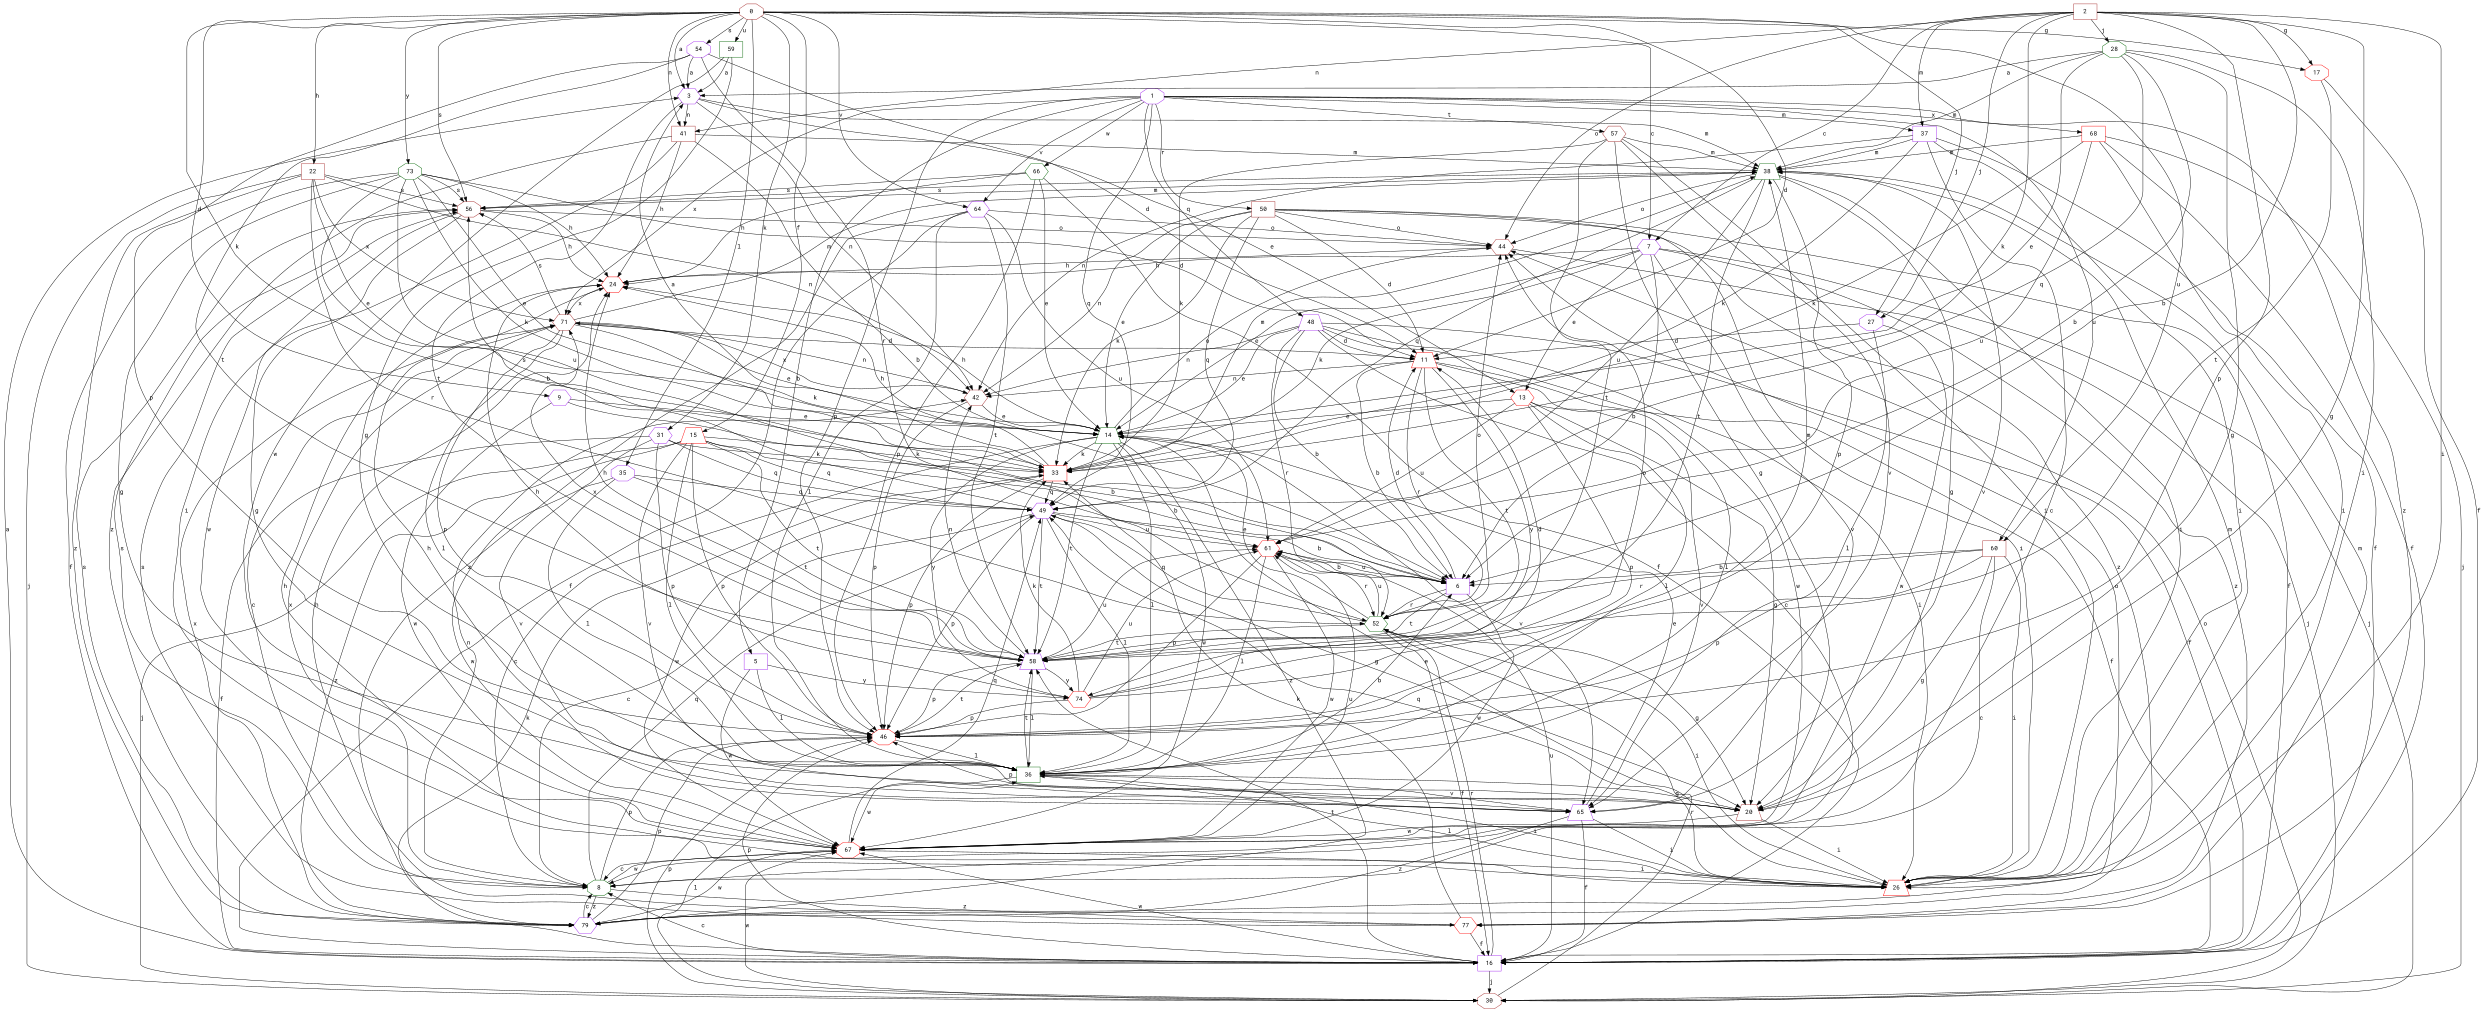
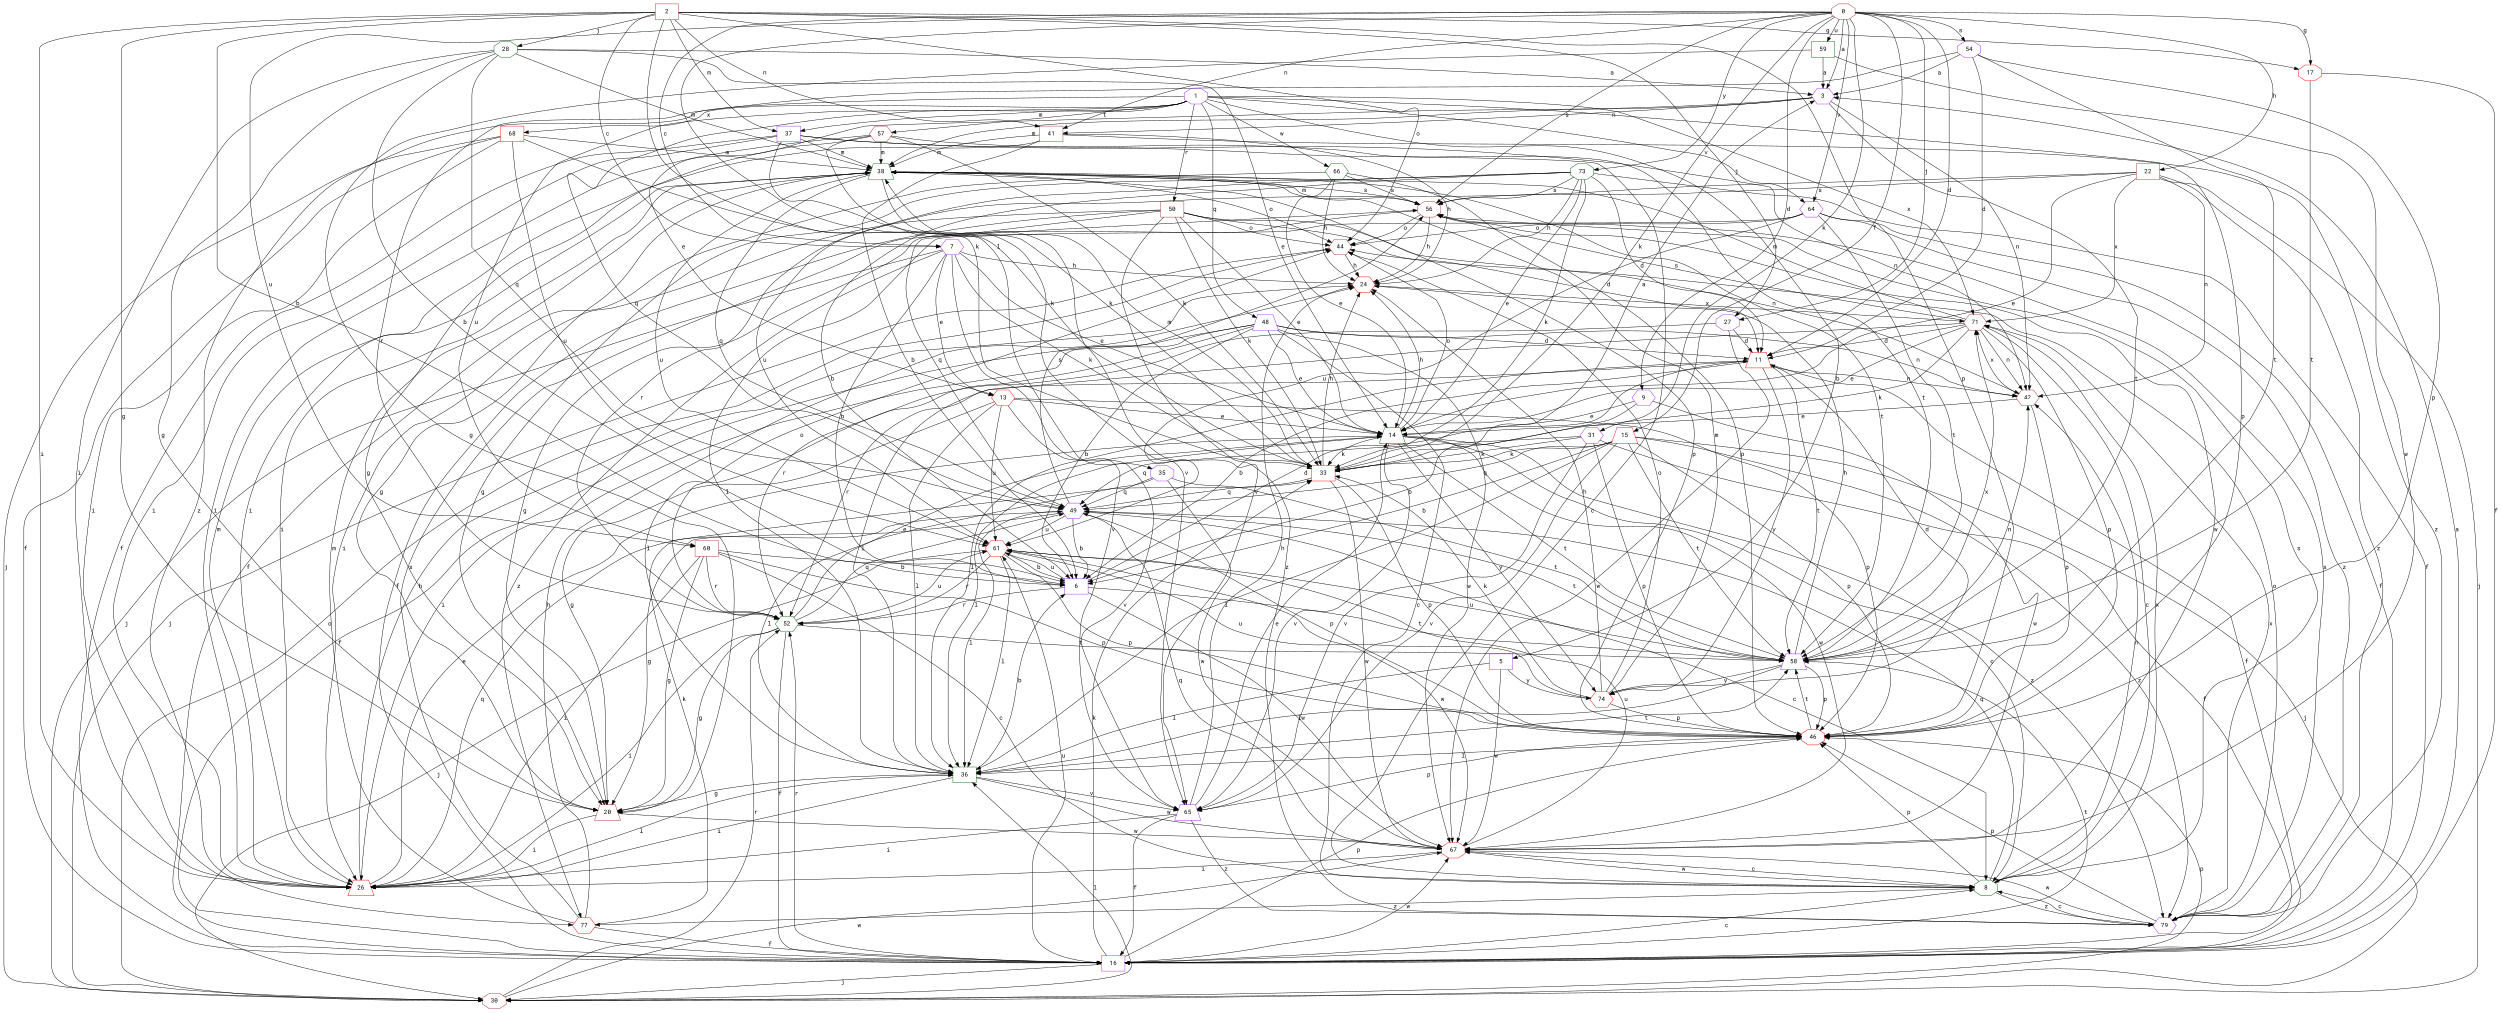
  strict digraph {
    fontname="Roboto Mono"
    node [color=purple fontname="Roboto Mono" shape=hexagon]
    edge [fontname="Roboto Mono"]
    0 [color=brown shape=octagon]
    3
    7
    9
    11 [color=red shape=trapezium]
    15 [color=red shape=trapezium]
    17 [color=red shape=octagon]
    22 [color=brown shape=box]
    27 [shape=octagon]
    31
    33 [color=red shape=box]
    35 [shape=octagon]
    41 [color=brown shape=box]
    54 [shape=octagon]
    56 [color=brown shape=octagon]
    59 [color=darkgreen shape=box]
    60 [color=brown shape=box]
    64
    73 [color=darkgreen shape=octagon]
    13 [color=red]
    38 [color=darkgreen shape=trapezium]
    42 [color=brown]
    58 [shape=trapezium]
    77 [color=red]
    6 [shape=box]
    14 [color=darkgreen shape=trapezium]
    24 [color=red]
    30 [color=brown shape=octagon]
    65 [shape=trapezium]
    67 [color=red shape=octagon]
    36 [color=darkgreen shape=box]
    74 [color=red]
    52 [color=darkgreen]
    16 [shape=box]
    46 [color=red shape=octagon]
    49
    79
    71 [color=brown]
    26 [color=red shape=trapezium]
    20 [color=brown shape=trapezium]
    44 [color=brown]
    8 [color=darkgreen shape=octagon]
    61 [color=red]
    1 [shape=octagon]
    5 [shape=box]
    37 [shape=box]
    48 [shape=trapezium]
    50 [color=brown shape=box]
    57 [color=brown]
    66 [color=darkgreen]
    68 [color=red shape=box]
    2 [color=brown shape=box]
    28 [color=darkgreen shape=octagon]
    0 -> 3 [label=a]
    0 -> 7 [label=c]
    0 -> 9 [label=d]
    0 -> 11 [label=d]
    0 -> 15 [label=f]
    0 -> 17 [label=g]
    0 -> 22 [label=h]
    0 -> 27 [label=j]
    0 -> 31 [label=k]
    0 -> 33 [label=k]
    0 -> 35 [label=l]
    0 -> 41 [label=n]
    0 -> 54 [label=s]
    0 -> 56 [label=s]
    0 -> 59 [label=u]
    0 -> 60 [label=u]
    0 -> 64 [label=v]
    0 -> 73 [label=y]
    3 -> 41 [label=n]
    3 -> 13 [label=e]
    3 -> 38 [label=m]
    3 -> 42 [label=n]
    3 -> 58 [label=t]
    7 -> 33 [label=k]
    7 -> 13 [label=e]
    7 -> 77 [label=z]
    7 -> 6 [label=b]
    7 -> 14 [label=e]
    7 -> 24 [label=h]
    7 -> 30 [label=j]
    7 -> 65 [label=v]
    9 -> 6 [label=b]
    9 -> 14 [label=e]
    9 -> 67 [label=w]
    11 -> 42 [label=n]
    11 -> 58 [label=t]
    11 -> 6 [label=b]
    11 -> 36 [label=l]
    11 -> 74 [label=y]
    11 -> 52 [label=r]
    11 -> 16 [label=f]
    15 -> 33 [label=k]
    15 -> 58 [label=t]
    15 -> 6 [label=b]
    15 -> 30 [label=j]
    15 -> 65 [label=v]
    15 -> 36 [label=l]
    15 -> 46 [label=p]
    15 -> 49 [label=q]
    15 -> 79 [label=z]
    17 -> 58 [label=t]
    17 -> 16 [label=f]
    22 -> 56 [label=s]
    22 -> 42 [label=n]
    22 -> 14 [label=e]
    22 -> 30 [label=j]
    22 -> 52 [label=r]
    22 -> 79 [label=z]
    22 -> 71 [label=x]
    27 -> 11 [label=d]
    27 -> 67 [label=w]
    27 -> 36 [label=l]
    31 -> 33 [label=k]
    31 -> 65 [label=v]
    31 -> 16 [label=f]
    31 -> 46 [label=p]
    31 -> 49 [label=q]
    33 -> 3 [label=a]
    33 -> 38 [label=m]
    33 -> 24 [label=h]
    33 -> 67 [label=w]
    33 -> 46 [label=p]
    33 -> 49 [label=q]
    35 -> 58 [label=t]
    35 -> 67 [label=w]
    35 -> 36 [label=l]
    35 -> 49 [label=q]
    41 -> 38 [label=m]
    41 -> 6 [label=b]
    41 -> 24 [label=h]
    41 -> 79 [label=z]
    41 -> 26 [label=i]
    54 -> 3 [label=a]
    54 -> 11 [label=d]
    54 -> 58 [label=t]
    54 -> 52 [label=r]
    54 -> 46 [label=p]
    56 -> 38 [label=m]
    56 -> 24 [label=h]
    56 -> 67 [label=w]
    56 -> 20 [label=g]
    56 -> 44 [label=o]
    59 -> 3 [label=a]
    59 -> 67 [label=w]
    59 -> 20 [label=g]
    60 -> 6 [label=b]
    60 -> 52 [label=r]
    60 -> 46 [label=p]
    60 -> 26 [label=i]
    60 -> 20 [label=g]
    60 -> 8 [label=c]
    64 -> 58 [label=t]
    64 -> 36 [label=l]
    64 -> 16 [label=f]
    64 -> 79 [label=z]
    64 -> 44 [label=o]
    64 -> 61 [label=u]
    73 -> 11 [label=d]
    73 -> 33 [label=k]
    73 -> 56 [label=s]
    73 -> 6 [label=b]
    73 -> 14 [label=e]
    73 -> 24 [label=h]
    73 -> 16 [label=f]
    73 -> 20 [label=g]
    73 -> 61 [label=u]
    13 -> 14 [label=e]
    13 -> 65 [label=v]
    13 -> 36 [label=l]
    13 -> 46 [label=p]
    13 -> 20 [label=g]
    13 -> 61 [label=u]
    38 -> 56 [label=s]
    38 -> 58 [label=t]
    38 -> 65 [label=v]
    38 -> 46 [label=p]
    38 -> 49 [label=q]
    38 -> 26 [label=i]
    38 -> 20 [label=g]
    38 -> 44 [label=o]
    38 -> 61 [label=u]
    42 -> 14 [label=e]
    42 -> 46 [label=p]
    42 -> 71 [label=x]
    58 -> 42 [label=n]
    58 -> 24 [label=h]
    58 -> 36 [label=l]
    58 -> 74 [label=y]
    58 -> 46 [label=p]
    58 -> 71 [label=x]
    58 -> 61 [label=u]
    77 -> 33 [label=k]
    77 -> 56 [label=s]
    77 -> 38 [label=m]
    77 -> 24 [label=h]
    77 -> 16 [label=f]
    6 -> 11 [label=d]
    6 -> 58 [label=t]
    6 -> 67 [label=w]
    6 -> 52 [label=r]
    6 -> 61 [label=u]
    14 -> 33 [label=k]
    14 -> 58 [label=t]
    14 -> 24 [label=h]
    14 -> 65 [label=v]
    14 -> 67 [label=w]
    14 -> 36 [label=l]
    14 -> 74 [label=y]
    14 -> 79 [label=z]
    14 -> 44 [label=o]
    14 -> 8 [label=c]
    24 -> 71 [label=x]
    30 -> 67 [label=w]
    30 -> 36 [label=l]
    30 -> 52 [label=r]
    30 -> 46 [label=p]
    30 -> 44 [label=o]
    65 -> 14 [label=e]
    65 -> 24 [label=h]
    65 -> 16 [label=f]
    65 -> 46 [label=p]
    65 -> 79 [label=z]
    65 -> 26 [label=i]
    67 -> 49 [label=q]
    67 -> 26 [label=i]
    67 -> 8 [label=c]
    67 -> 61 [label=u]
    36 -> 58 [label=t]
    36 -> 6 [label=b]
    36 -> 65 [label=v]
    36 -> 67 [label=w]
    36 -> 26 [label=i]
    36 -> 20 [label=g]
    74 -> 11 [label=d]
    74 -> 33 [label=k]
    74 -> 38 [label=m]
    74 -> 24 [label=h]
    74 -> 46 [label=p]
    74 -> 44 [label=o]
    74 -> 61 [label=u]
    52 -> 58 [label=t]
    52 -> 14 [label=e]
    52 -> 16 [label=f]
    52 -> 49 [label=q]
    52 -> 26 [label=i]
    52 -> 20 [label=g]
    52 -> 44 [label=o]
    52 -> 61 [label=u]
    16 -> 3 [label=a]
    16 -> 33 [label=k]
    16 -> 58 [label=t]
    16 -> 30 [label=j]
    16 -> 67 [label=w]
    16 -> 52 [label=r]
    16 -> 46 [label=p]
    16 -> 8 [label=c]
    16 -> 61 [label=u]
    46 -> 58 [label=t]
    46 -> 36 [label=l]
    49 -> 56 [label=s]
    49 -> 58 [label=t]
    49 -> 6 [label=b]
    49 -> 36 [label=l]
    49 -> 46 [label=p]
    49 -> 20 [label=g]
    49 -> 8 [label=c]
    49 -> 61 [label=u]
    79 -> 56 [label=s]
    79 -> 67 [label=w]
    79 -> 46 [label=p]
    79 -> 71 [label=x]
    79 -> 44 [label=o]
    79 -> 8 [label=c]
    71 -> 11 [label=d]
    71 -> 33 [label=k]
    71 -> 56 [label=s]
    71 -> 38 [label=m]
    71 -> 42 [label=n]
    71 -> 14 [label=e]
    71 -> 36 [label=l]
    71 -> 46 [label=p]
    71 -> 8 [label=c]
    26 -> 38 [label=m]
    26 -> 14 [label=e]
    26 -> 24 [label=h]
    26 -> 36 [label=l]
    26 -> 49 [label=q]
    20 -> 67 [label=w]
    20 -> 26 [label=i]
    44 -> 24 [label=h]
    44 -> 30 [label=j]
    8 -> 56 [label=s]
    8 -> 42 [label=n]
    8 -> 77 [label=z]
    8 -> 67 [label=w]
    8 -> 46 [label=p]
    8 -> 49 [label=q]
    8 -> 79 [label=z]
    8 -> 71 [label=x]
    61 -> 6 [label=b]
+   61 -> 30 [label=j]
    61 -> 67 [label=w]
    61 -> 36 [label=l]
    61 -> 52 [label=r]
    61 -> 46 [label=p]
    1 -> 60 [label=u]
    1 -> 64 [label=v]
    1 -> 77 [label=z]
    1 -> 46 [label=p]
    1 -> 49 [label=q]
    1 -> 71 [label=x]
    1 -> 5 [label=b]
    1 -> 37 [label=m]
    1 -> 48 [label=q]
    1 -> 50 [label=r]
    1 -> 57 [label=t]
    1 -> 66 [label=w]
    1 -> 68 [label=x]
    5 -> 67 [label=w]
    5 -> 36 [label=l]
    5 -> 74 [label=y]
    37 -> 33 [label=k]
    37 -> 38 [label=m]
    37 -> 42 [label=n]
    37 -> 16 [label=f]
    37 -> 26 [label=i]
    37 -> 8 [label=c]
    48 -> 11 [label=d]
    48 -> 42 [label=n]
    48 -> 6 [label=b]
    48 -> 14 [label=e]
    48 -> 67 [label=w]
    48 -> 52 [label=r]
    48 -> 16 [label=f]
    48 -> 26 [label=i]
    48 -> 8 [label=c]
    50 -> 11 [label=d]
    50 -> 33 [label=k]
    50 -> 42 [label=n]
    50 -> 14 [label=e]
    50 -> 16 [label=f]
    50 -> 49 [label=q]
    50 -> 79 [label=z]
    50 -> 26 [label=i]
    50 -> 44 [label=o]
    57 -> 33 [label=k]
    57 -> 38 [label=m]
    57 -> 58 [label=t]
    57 -> 65 [label=v]
    57 -> 26 [label=i]
    57 -> 20 [label=g]
    66 -> 56 [label=s]
    66 -> 14 [label=e]
    66 -> 24 [label=h]
    66 -> 16 [label=f]
    66 -> 46 [label=p]
    68 -> 33 [label=k]
    68 -> 38 [label=m]
    68 -> 30 [label=j]
    68 -> 16 [label=f]
    68 -> 26 [label=i]
    68 -> 61 [label=u]
    2 -> 7 [label=c]
    2 -> 17 [label=g]
    2 -> 27 [label=j]
    2 -> 33 [label=k]
    2 -> 41 [label=n]
    2 -> 6 [label=b]
    2 -> 46 [label=p]
    2 -> 26 [label=i]
    2 -> 20 [label=g]
    2 -> 44 [label=o]
    2 -> 37 [label=m]
    2 -> 28 [label=j]
    28 -> 3 [label=a]
    28 -> 38 [label=m]
    28 -> 6 [label=b]
    28 -> 14 [label=e]
    28 -> 49 [label=q]
    28 -> 26 [label=i]
    28 -> 20 [label=g]
  }
